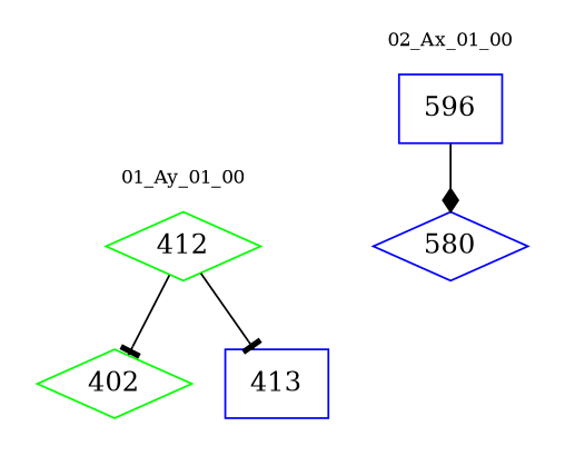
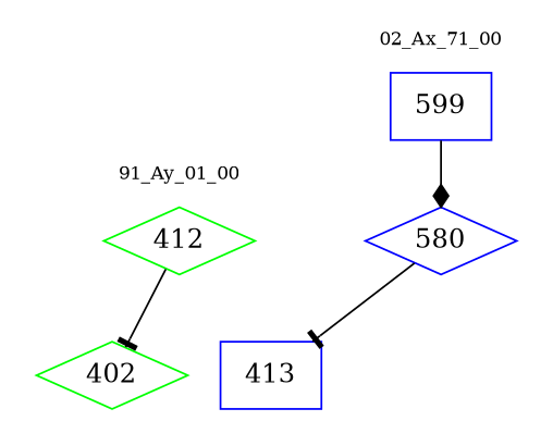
  digraph {
    node [color=blue shape=diamond]
    edge [arrowhead=tee color=black]
    n1 [color=green label=412]
    n2 [color=green label=402]
    n3 [label=413 shape=box]
-   n4 [label=596 shape=box]
+   n4 [label=599 shape=box]
    n5 [label=580]
    subgraph cluster_1 {
      color=white
      fontsize=10
-     label="01_Ay_01_00"
+     label="91_Ay_01_00"
      n1
      n2
      n3
    }
    subgraph cluster_2 {
      color=white
      fontsize=10
-     label="02_Ax_01_00"
+     label="02_Ax_71_00"
      n4
      n5
    }
    n1 -> n2
-   n1 -> n3
+   n5 -> n3
    n4 -> n5 [arrowhead=diamond]
  }
